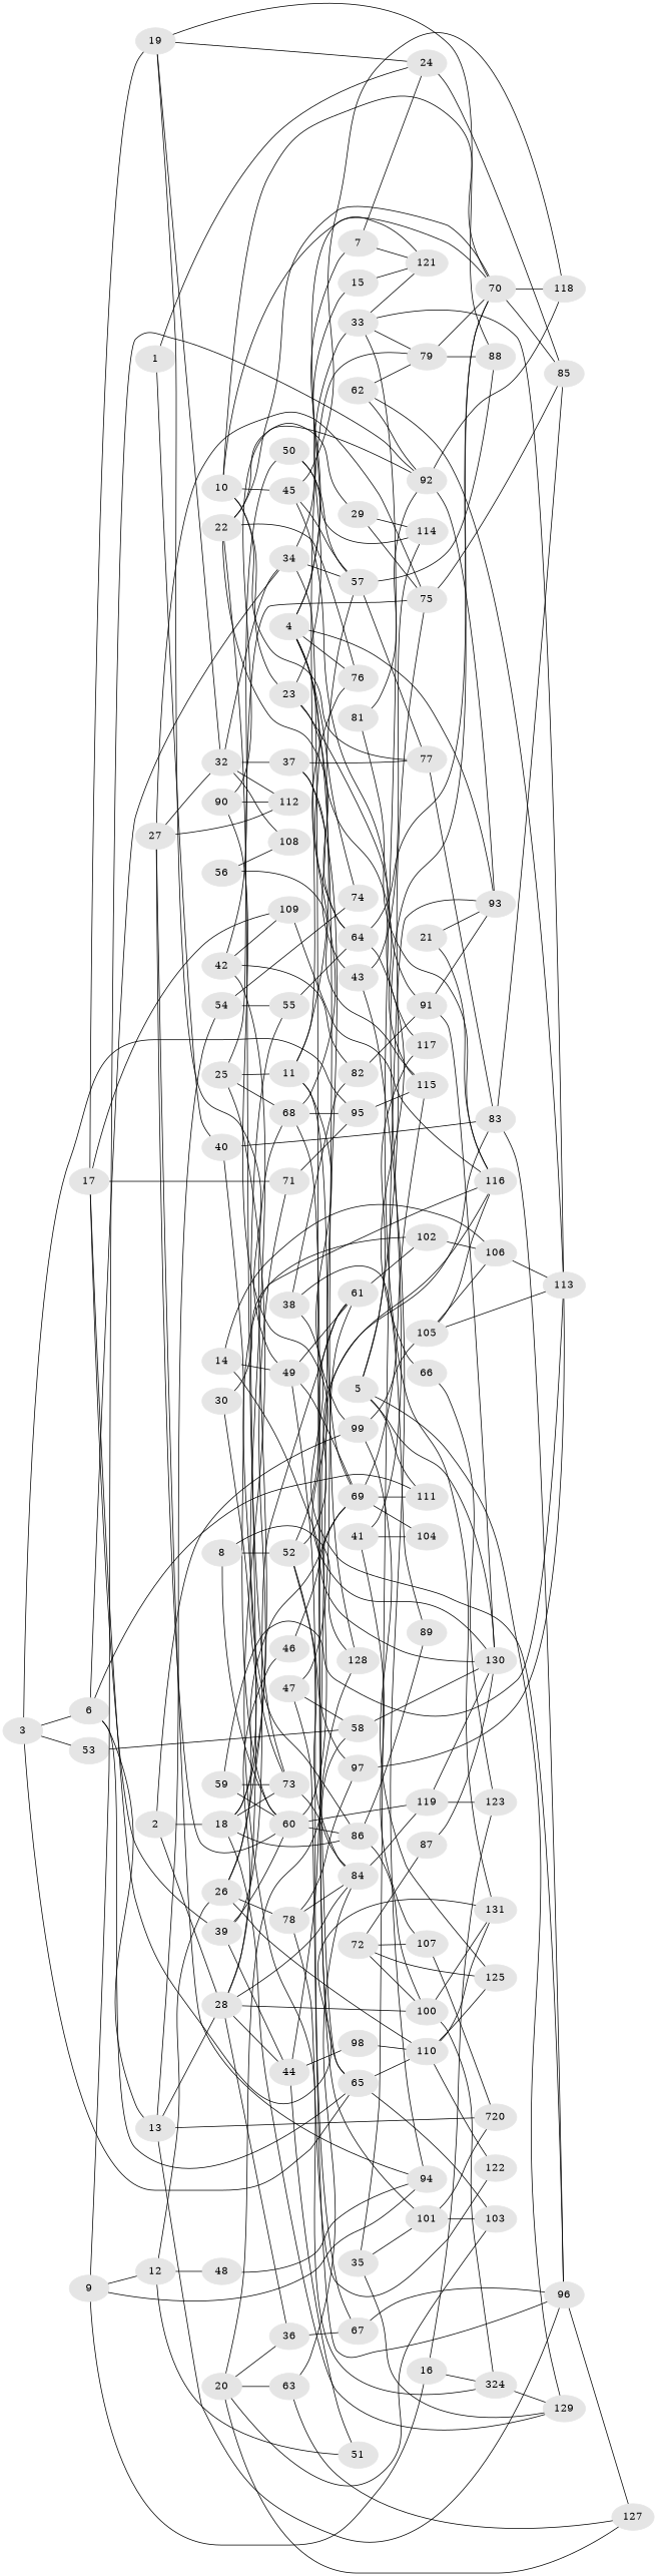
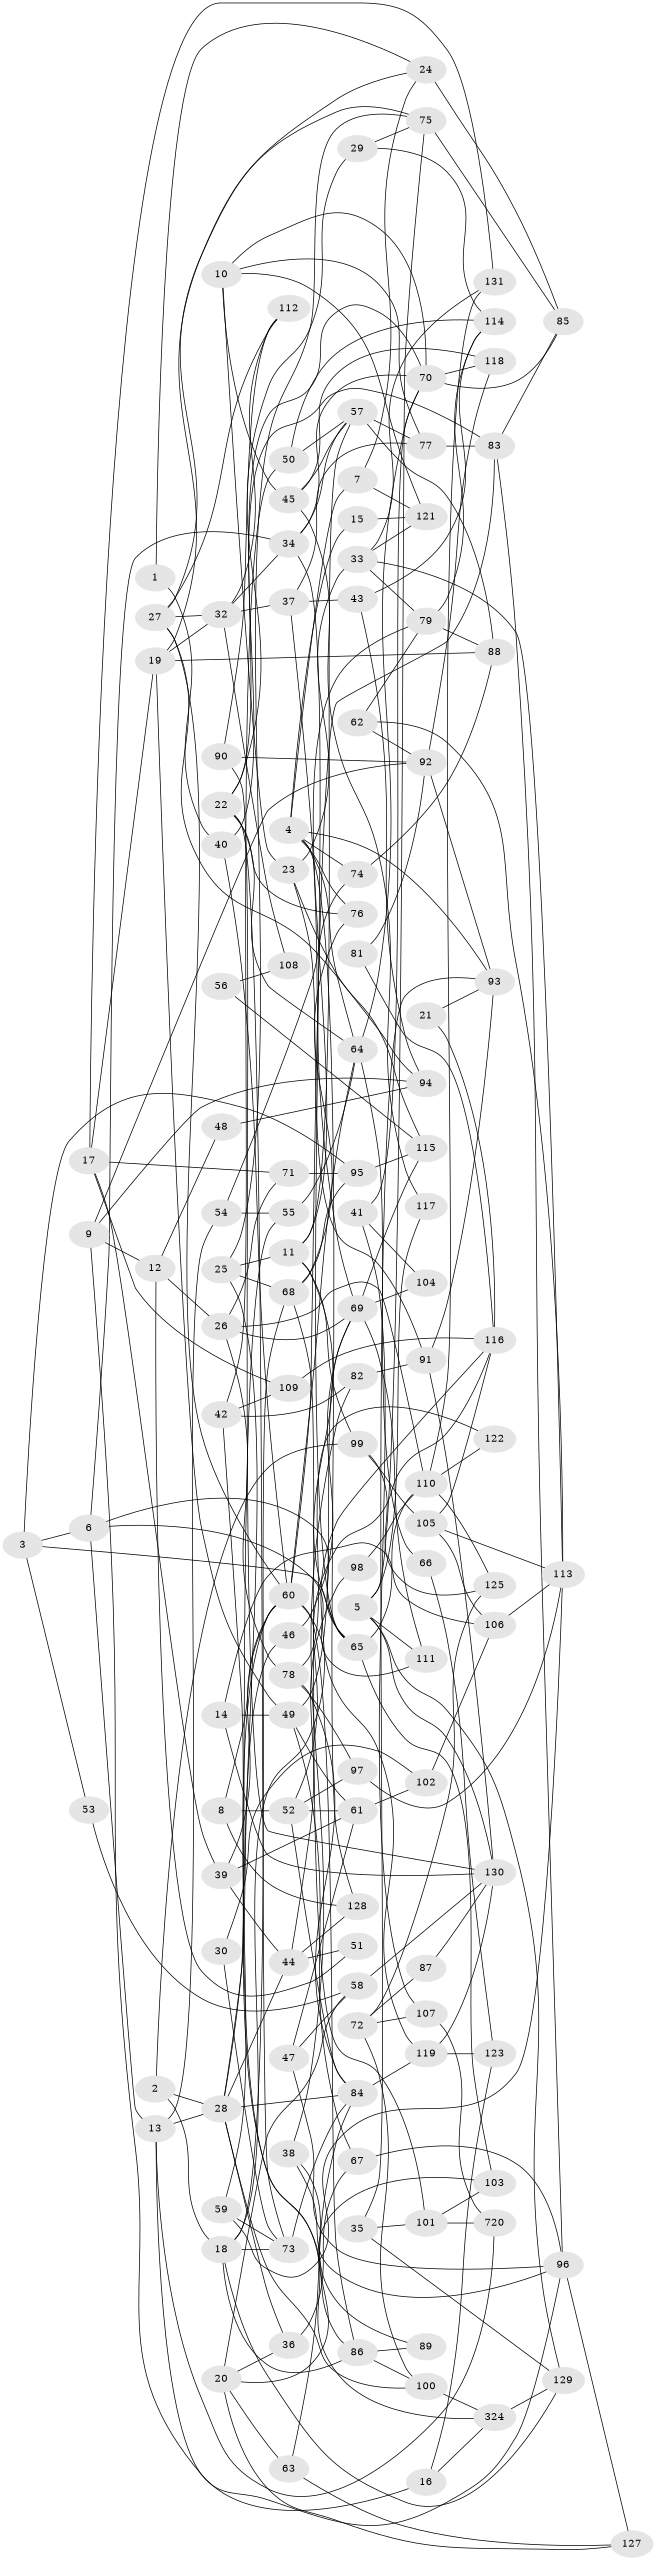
  graph {
    rankdir=LR
    node [color=gray90 style=filled]
    1
    24
    40
    85
    60
    83
    2
    18
    28
    99
    129
    68
    73
    86
    116
    36
    44
    46
    55
    84
    100
    125
    105
    3
    6
    53
    65
    95
    111
    13
    34
    58
    103
    110
    115
    4
    7
    15
    64
    74
    76
    93
    128
    121
    70
    66
    88
    5
    75
    117
    130
    54
    96
    n54 [label=720]
    57
    8
    52
    61
    97
    119
    9
    12
    16
    92
    94
    26
    48
    51
    123
    n70 [label=324]
    118
    10
    23
    45
    77
    33
    91
    11
    79
    114
    71
    69
    78
    127
    14
    49
    106
    67
    113
    17
    19
    39
    109
    131
    32
    21
    101
    89
    112
    37
    108
    20
    63
    22
    29
    25
    104
    122
    27
    98
    30
    102
    87
    43
    35
    38
    82
    41
    107
    42
    50
    47
    56
    59
    62
    72
    81
    90
    1 -- 24
    1 -- 40
    24 -- 85
    40 -- 60
    40 -- 83
    60 -- 83
    60 -- 86
+   60 -- 64
    60 -- 119
    83 -- 85
    83 -- 96
    2 -- 18
    2 -- 28
    2 -- 99
    18 -- 129
    18 -- 68
    18 -- 73
    18 -- 86
    18 -- 116
    28 -- 36
    28 -- 44
    28 -- 46
    28 -- 55
    28 -- 84
    28 -- 100
    99 -- 125
    99 -- 105
    68 -- 95
    68 -- 76
    68 -- 101
    73 -- 84
    86 -- 100
    86 -- 89
    36 -- 67
    44 -- 128
    44 -- 51
    44 -- 98
    46 -- 69
    55 -- 64
    84 -- 119
    100 -- n70
-   100 -- 131
    105 -- 116
    105 -- 106
    105 -- 113
    3 -- 6
    3 -- 53
    3 -- 65
    3 -- 95
    6 -- 65
    6 -- 111
    6 -- 13
    6 -- 34
    53 -- 58
    65 -- 103
    65 -- 110
    95 -- 115
    13 -- 28
    13 -- 54
    13 -- 96
    13 -- n54
    34 -- 65
    34 -- 70
    34 -- 57
    58 -- 130
    110 -- 125
    110 -- 131
    110 -- 122
    4 -- 7
    4 -- 15
    4 -- 64
    4 -- 74
    4 -- 76
    4 -- 93
    4 -- 128
    7 -- 24
    7 -- 121
    15 -- 121
    64 -- 70
    64 -- 66
+   74 -- 88
    70 -- 85
    70 -- 118
    66 -- 123
    5 -- 129
    5 -- 111
    5 -- 75
    5 -- 117
    5 -- 130
    75 -- 85
    54 -- 55
    54 -- 74
    96 -- 127
    57 -- 88
    57 -- 77
    8 -- 60
    8 -- 128
    8 -- 52
    52 -- 116
    52 -- 84
    52 -- 61
    52 -- 97
    61 -- 102
    97 -- 113
    119 -- 130
    119 -- 123
    9 -- 12
    9 -- 16
    9 -- 92
    9 -- 94
    12 -- 26
    12 -- 48
    12 -- 51
    16 -- 123
    16 -- n70
    92 -- 93
    92 -- 118
    26 -- 110
    26 -- 71
    26 -- 69
    26 -- 78
    48 -- 94
    n70 -- 129
    10 -- 121
    10 -- 70
    10 -- 23
    10 -- 45
    10 -- 77
    23 -- 115
    23 -- 33
    23 -- 91
    45 -- 117
    45 -- 57
    45 -- 118
    77 -- 83
    33 -- 121
    33 -- 79
    33 -- 113
    33 -- 131
    91 -- 93
    91 -- 130
    11 -- 99
    11 -- 65
    11 -- 57
    11 -- 79
    79 -- 88
-   79 -- 70
+   79 -- 114
    71 -- 95
    69 -- 111
    69 -- 115
    69 -- 104
    78 -- 84
    78 -- 97
    78 -- 122
    14 -- 130
    14 -- 49
    14 -- 106
    49 -- 61
    49 -- 69
    49 -- 67
    106 -- 113
    67 -- 96
    17 -- 71
    17 -- 19
    17 -- 39
    17 -- 109
    17 -- 131
    19 -- 24
    19 -- 88
    19 -- 49
    19 -- 32
    39 -- 60
    39 -- 44
    39 -- 61
    109 -- 116
    32 -- 34
    32 -- 112
    32 -- 37
    32 -- 108
    21 -- 116
    21 -- 93
    101 -- 103
    101 -- n54
    37 -- 77
    37 -- 69
    37 -- 43
    20 -- 36
    20 -- 58
    20 -- 103
    20 -- 127
    20 -- 63
    63 -- 84
    63 -- 127
    22 -- 73
    22 -- 64
    22 -- 76
    22 -- 70
    22 -- 29
    29 -- 75
    29 -- 114
    25 -- 68
    25 -- 75
    25 -- n70
    25 -- 11
    27 -- 60
    27 -- 75
    27 -- 94
    27 -- 32
    27 -- 112
    98 -- 110
    30 -- 73
    30 -- 102
    102 -- 106
    87 -- 130
    43 -- 94
    43 -- 114
    35 -- 129
    35 -- 93
    35 -- 101
    38 -- 96
    38 -- 89
    38 -- 82
    82 -- 91
    41 -- 70
    41 -- 104
    41 -- 107
    107 -- n54
    42 -- 86
    42 -- 109
    42 -- 82
    42 -- 50
    50 -- 57
    50 -- 114
    47 -- 58
    47 -- 96
    47 -- 61
    56 -- 115
    56 -- 108
    59 -- 60
    59 -- 73
    59 -- 113
    62 -- 92
    62 -- 79
    62 -- 113
    72 -- 100
    72 -- 125
    72 -- 87
    72 -- 107
    81 -- 116
    81 -- 92
    90 -- 130
    90 -- 92
    90 -- 112
  }
